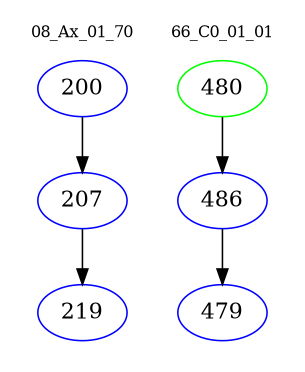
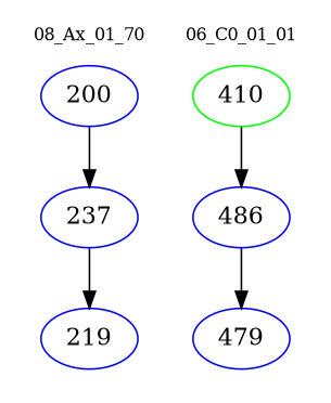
  digraph {
    node [color=blue]
    edge [color=black]
    n1 [label=200]
-   n2 [label=207]
+   n2 [label=237]
    n3 [label=219]
-   n4 [color=green label=480]
+   n4 [color=green label=410]
    n5 [label=486]
    n6 [label=479]
    subgraph cluster_1 {
      color=white
      fontsize=10
      label="08_Ax_01_70"
      n1
      n2
      n3
    }
    subgraph cluster_2 {
      color=white
      fontsize=10
-     label="66_C0_01_01"
+     label="06_C0_01_01"
      n4
      n5
      n6
    }
    n1 -> n2
    n2 -> n3
    n4 -> n5
    n5 -> n6
  }
